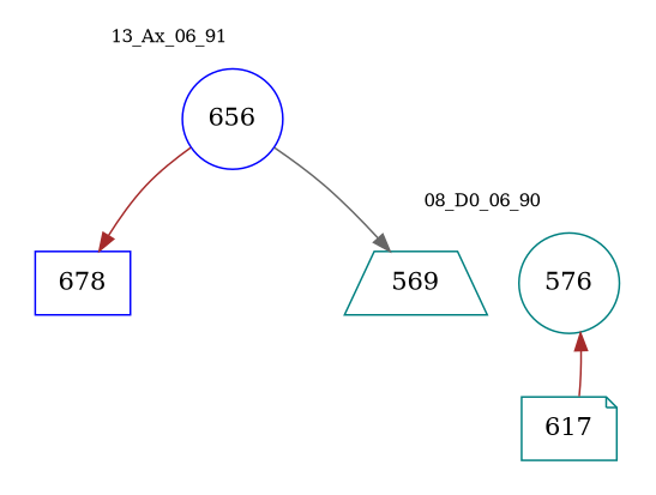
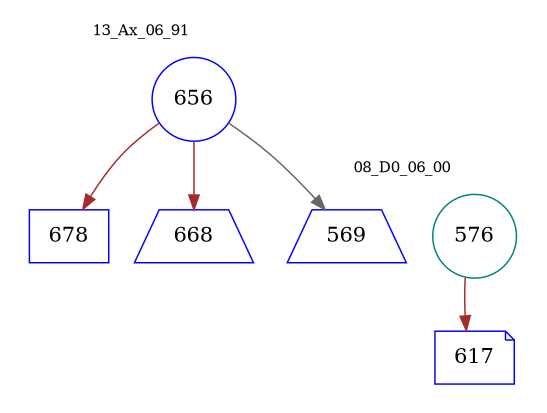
  digraph {
    node [color=blue shape=circle]
    edge [color=brown]
    n1 [label=656]
    n2 [label=678 shape=box]
+   n3 [label=668 shape=trapezium]
    n4 [color=teal label=576]
-   n5 [color=teal label=569 shape=trapezium]
-   n6 [color=teal label=617 shape=note]
+   n5 [label=569 shape=trapezium]
+   n6 [label=617 shape=note]
    subgraph cluster_1 {
      color=white
      fontsize=10
      label="13_Ax_06_91"
      n1
      n2
+     n3
    }
    subgraph cluster_2 {
      color=white
      fontsize=10
-     label="08_D0_06_90"
+     label="08_D0_06_00"
      n4
      n5
      n6
    }
    n1 -> n2
+   n1 -> n3
    n1 -> n5 [color=gray40]
-   n6 -> n4
+   n4 -> n6
  }
